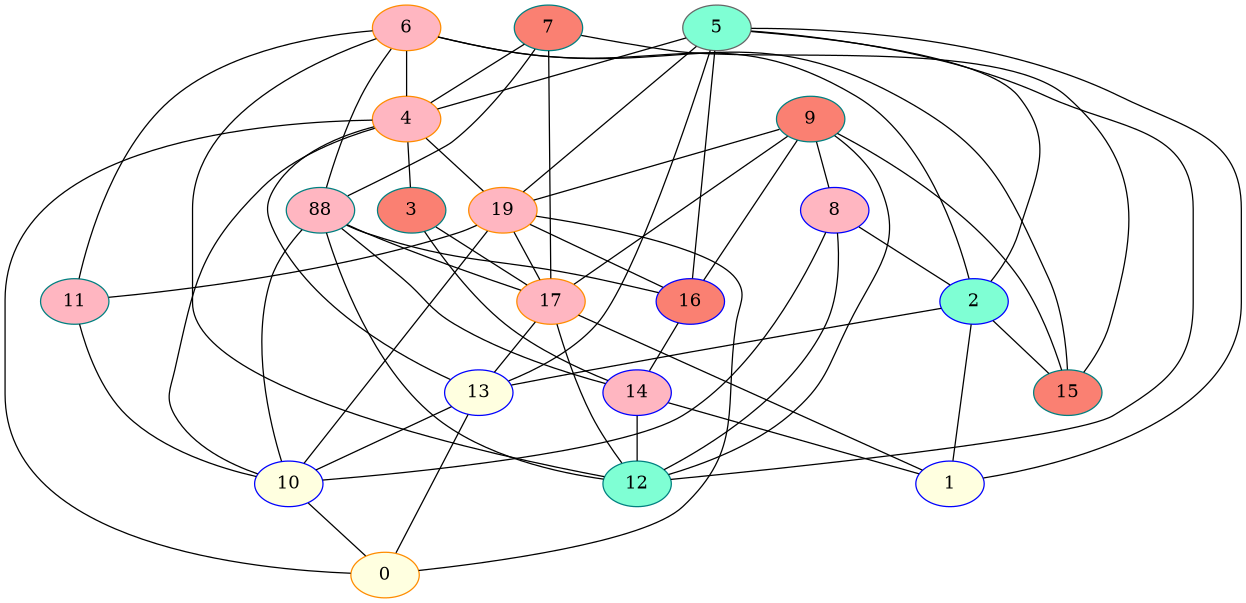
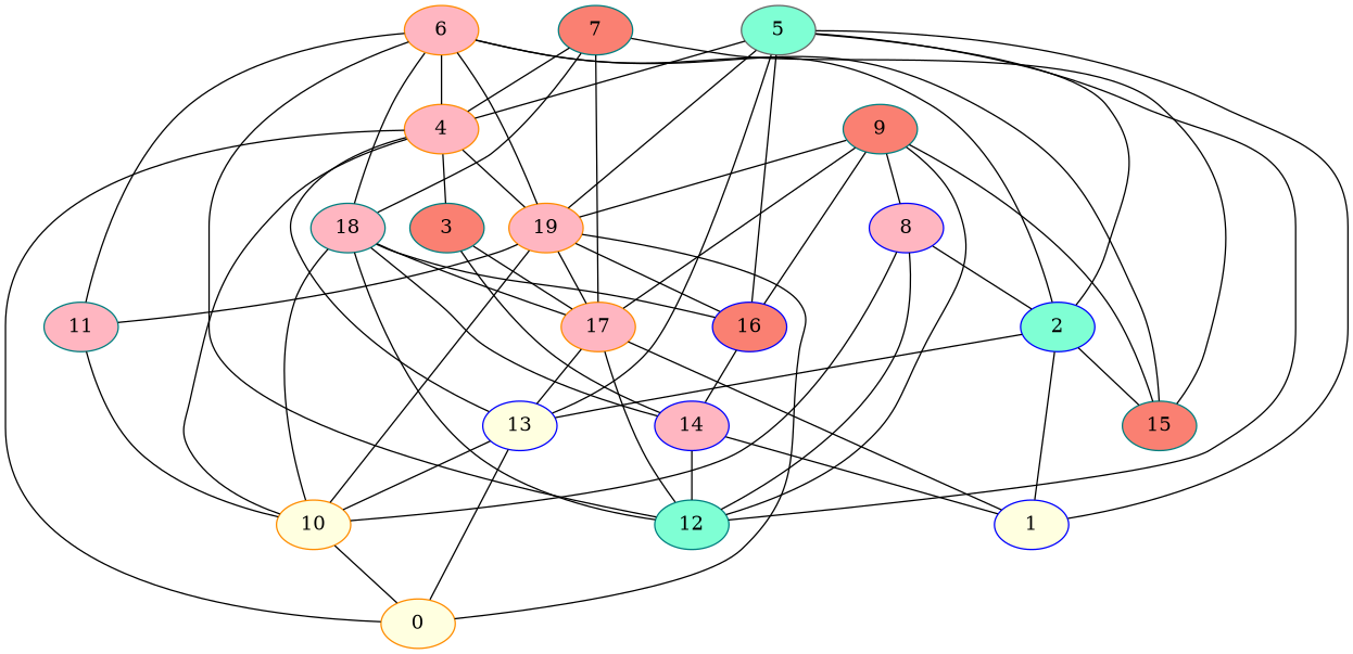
  digraph {
    node [color=teal fillcolor=lightpink style=filled]
    edge [color=black dir=none]
    5 [color=gray40 fillcolor=aquamarine]
    12 [fillcolor=aquamarine]
    13 [color=blue fillcolor=lightyellow]
    4 [color=darkorange]
    1 [color=blue fillcolor=lightyellow]
    2 [color=blue fillcolor=aquamarine]
    19 [color=darkorange]
    16 [color=blue fillcolor=salmon]
-   10 [color=blue fillcolor=lightyellow]
+   10 [color=darkorange fillcolor=lightyellow]
    0 [color=darkorange fillcolor=lightyellow]
    3 [fillcolor=salmon]
    15 [fillcolor=salmon]
    17 [color=darkorange]
    11
    14 [color=blue]
    8 [color=blue]
    9 [fillcolor=salmon]
-   18 [label=88]
+   18
    7 [fillcolor=salmon]
    6 [color=darkorange]
    subgraph sub_1 {
      5
      12
      13
      4
      1
      2
      19
      16
      10
      0
      3
      15
      17
      11
      14
      8
      9
      18
      7
      6
    }
    5 -> 12
    5 -> 13
    5 -> 4
    5 -> 1
    5 -> 2
    5 -> 19
    5 -> 16
    13 -> 10
    13 -> 0
    4 -> 13
    4 -> 19
    4 -> 10
    4 -> 0
    4 -> 3
    2 -> 13
    2 -> 1
    2 -> 15
    19 -> 16
    19 -> 10
    19 -> 0
    19 -> 17
    19 -> 11
    16 -> 14
    10 -> 0
    3 -> 17
    3 -> 14
    17 -> 12
    17 -> 13
    17 -> 1
    11 -> 10
    14 -> 12
    14 -> 1
    8 -> 12
    8 -> 2
    8 -> 10
    9 -> 12
    9 -> 19
    9 -> 16
    9 -> 15
    9 -> 17
    9 -> 8
    18 -> 12
    18 -> 16
    18 -> 10
    18 -> 17
    18 -> 14
    7 -> 4
    7 -> 15
    7 -> 17
    7 -> 18
    6 -> 12
    6 -> 4
    6 -> 2
+   6 -> 19
    6 -> 15
    6 -> 11
    6 -> 18
  }
